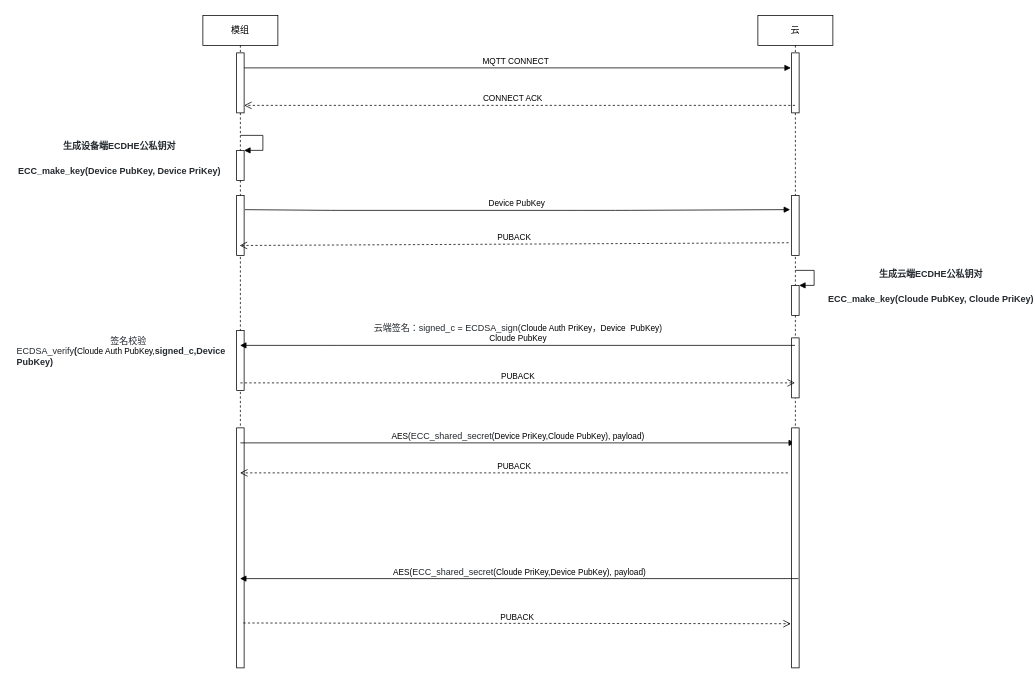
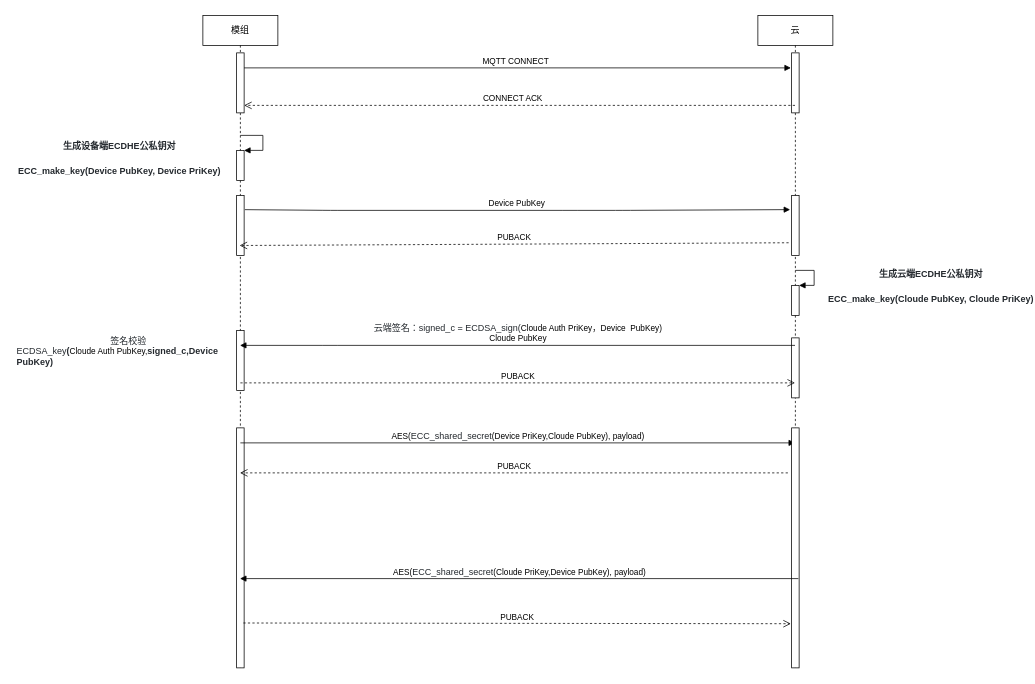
  <mxCell id="0" />
  <mxCell id="1" parent="0" />
  <mxCell id="2" value="模组" style="shape=umlLifeline;perimeter=lifelinePerimeter;whiteSpace=wrap;html=1;container=1;collapsible=0;recursiveResize=0;outlineConnect=0;" vertex="1" parent="1"><mxGeometry x="270" y="20" width="100" height="870" as="geometry" /></mxCell>
  <mxCell id="3" value="MQTT CONNECT" style="html=1;verticalAlign=bottom;endArrow=block;entryX=-0.1;entryY=0.25;entryDx=0;entryDy=0;entryPerimeter=0;" edge="1" parent="2" target="13"><mxGeometry width="80" relative="1" as="geometry"><mxPoint x="50" y="70" as="sourcePoint" /><mxPoint x="130" y="70" as="targetPoint" /></mxGeometry></mxCell>
  <mxCell id="4" value="" style="html=1;points=[];perimeter=orthogonalPerimeter;" vertex="1" parent="2"><mxGeometry x="45" y="50" width="10" height="80" as="geometry" /></mxCell>
  <mxCell id="5" value="" style="html=1;points=[];perimeter=orthogonalPerimeter;" vertex="1" parent="2"><mxGeometry x="45" y="180" width="10" height="40" as="geometry" /></mxCell>
  <mxCell id="6" value="&lt;h2 style=&quot;text-align: center&quot;&gt;&lt;b style=&quot;font-size: 11px&quot;&gt;&lt;span class=&quot;pl-smi&quot; style=&quot;box-sizing: border-box ; color: rgb(36 , 41 , 46) ; font-family: , &amp;#34;consolas&amp;#34; , &amp;#34;liberation mono&amp;#34; , &amp;#34;menlo&amp;#34; , monospace ; font-size: 12px&quot;&gt;生成设备端ECDHE公私钥对&lt;/span&gt;&lt;/b&gt;&lt;/h2&gt;&lt;h2&gt;&lt;b style=&quot;font-size: 11px&quot;&gt;&lt;span class=&quot;pl-smi&quot; style=&quot;box-sizing: border-box ; color: rgb(36 , 41 , 46) ; font-family: , &amp;#34;consolas&amp;#34; , &amp;#34;liberation mono&amp;#34; , &amp;#34;menlo&amp;#34; , monospace ; font-size: 12px&quot;&gt;ECC_make_key&lt;/span&gt;&lt;span style=&quot;color: rgb(36 , 41 , 46) ; font-family: , &amp;#34;consolas&amp;#34; , &amp;#34;liberation mono&amp;#34; , &amp;#34;menlo&amp;#34; , monospace ; font-size: 12px&quot;&gt;(Device P&lt;/span&gt;&lt;span style=&quot;color: rgb(36 , 41 , 46) ; font-family: , &amp;#34;consolas&amp;#34; , &amp;#34;liberation mono&amp;#34; , &amp;#34;menlo&amp;#34; , monospace ; font-size: 12px&quot;&gt;ubKey, Device P&lt;/span&gt;&lt;span style=&quot;color: rgb(36 , 41 , 46) ; font-family: , &amp;#34;consolas&amp;#34; , &amp;#34;liberation mono&amp;#34; , &amp;#34;menlo&amp;#34; , monospace ; font-size: 12px&quot;&gt;riKey)&lt;/span&gt;&lt;/b&gt;&lt;br&gt;&lt;/h2&gt;" style="edgeStyle=orthogonalEdgeStyle;html=1;align=left;spacingLeft=2;endArrow=block;rounded=0;entryX=1;entryY=0;" edge="1" target="5" parent="2"><mxGeometry x="-1" y="-301" relative="1" as="geometry"><mxPoint x="50" y="160" as="sourcePoint" /><Array as="points"><mxPoint x="80" y="160" /></Array><mxPoint x="-300" y="-271" as="offset" /></mxGeometry></mxCell>
  <mxCell id="7" value="" style="html=1;points=[];perimeter=orthogonalPerimeter;" vertex="1" parent="2"><mxGeometry x="45" y="240" width="10" height="80" as="geometry" /></mxCell>
  <mxCell id="8" value="PUBACK" style="html=1;verticalAlign=bottom;endArrow=open;dashed=1;endSize=8;" edge="1" parent="2"><mxGeometry relative="1" as="geometry"><mxPoint x="781" y="303.18" as="sourcePoint" /><mxPoint x="49" y="306.82" as="targetPoint" /></mxGeometry></mxCell>
  <mxCell id="9" value="" style="html=1;points=[];perimeter=orthogonalPerimeter;" vertex="1" parent="2"><mxGeometry x="45" y="420" width="10" height="80" as="geometry" /></mxCell>
  <mxCell id="10" value="" style="html=1;points=[];perimeter=orthogonalPerimeter;" vertex="1" parent="2"><mxGeometry x="45" y="550" width="10" height="320" as="geometry" /></mxCell>
  <mxCell id="11" value="AES(&lt;span style=&quot;color: rgb(36 , 41 , 46) ; font-family: , &amp;#34;consolas&amp;#34; , &amp;#34;liberation mono&amp;#34; , &amp;#34;menlo&amp;#34; , monospace ; font-size: 12px&quot;&gt;ECC_shared_secret&lt;/span&gt;(Device PriKey,Cloude PubKey), payload)" style="html=1;verticalAlign=bottom;endArrow=block;" edge="1" parent="2" target="12"><mxGeometry width="80" relative="1" as="geometry"><mxPoint x="50" y="570" as="sourcePoint" /><mxPoint x="130" y="570" as="targetPoint" /></mxGeometry></mxCell>
  <mxCell id="12" value="云" style="shape=umlLifeline;perimeter=lifelinePerimeter;whiteSpace=wrap;html=1;container=1;collapsible=0;recursiveResize=0;outlineConnect=0;" vertex="1" parent="1"><mxGeometry x="1010" y="20" width="100" height="870" as="geometry" /></mxCell>
  <mxCell id="13" value="" style="html=1;points=[];perimeter=orthogonalPerimeter;" vertex="1" parent="12"><mxGeometry x="45" y="50" width="10" height="80" as="geometry" /></mxCell>
  <mxCell id="14" value="" style="html=1;points=[];perimeter=orthogonalPerimeter;" vertex="1" parent="12"><mxGeometry x="45" y="240" width="10" height="80" as="geometry" /></mxCell>
  <mxCell id="15" value="" style="html=1;points=[];perimeter=orthogonalPerimeter;" vertex="1" parent="12"><mxGeometry x="45" y="360" width="10" height="40" as="geometry" /></mxCell>
  <mxCell id="16" value="&lt;h2 style=&quot;text-align: center&quot;&gt;&lt;b&gt;&lt;span class=&quot;pl-smi&quot; style=&quot;box-sizing: border-box ; color: rgb(36 , 41 , 46) ; font-size: 12px&quot;&gt;生成云端ECDHE公私钥对&lt;/span&gt;&lt;/b&gt;&lt;/h2&gt;&lt;h2&gt;&lt;b&gt;&lt;span class=&quot;pl-smi&quot; style=&quot;box-sizing: border-box ; color: rgb(36 , 41 , 46) ; font-size: 12px&quot;&gt;ECC_make_key&lt;/span&gt;&lt;span style=&quot;color: rgb(36 , 41 , 46) ; font-size: 12px&quot;&gt;(Cloude P&lt;/span&gt;&lt;span style=&quot;color: rgb(36 , 41 , 46) ; font-size: 12px&quot;&gt;ubKey, Cloude P&lt;/span&gt;&lt;span style=&quot;color: rgb(36 , 41 , 46) ; font-size: 12px&quot;&gt;riKey)&lt;/span&gt;&lt;/b&gt;&lt;/h2&gt;" style="edgeStyle=orthogonalEdgeStyle;html=1;align=left;spacingLeft=2;endArrow=block;rounded=0;entryX=1;entryY=0;" edge="1" target="15" parent="12"><mxGeometry x="0.385" y="-15" relative="1" as="geometry"><mxPoint x="50" y="340" as="sourcePoint" /><Array as="points"><mxPoint x="75" y="340" /></Array><mxPoint x="15" y="15" as="offset" /></mxGeometry></mxCell>
  <mxCell id="17" value="" style="html=1;points=[];perimeter=orthogonalPerimeter;" vertex="1" parent="12"><mxGeometry x="45" y="430" width="10" height="80" as="geometry" /></mxCell>
  <mxCell id="18" value="" style="html=1;points=[];perimeter=orthogonalPerimeter;" vertex="1" parent="12"><mxGeometry x="45" y="550" width="10" height="320" as="geometry" /></mxCell>
  <mxCell id="19" value="CONNECT ACK" style="html=1;verticalAlign=bottom;endArrow=open;dashed=1;endSize=8;entryX=1;entryY=0.875;entryDx=0;entryDy=0;entryPerimeter=0;" edge="1" parent="1" source="12" target="4"><mxGeometry x="0.026" relative="1" as="geometry"><mxPoint x="1055" y="110" as="sourcePoint" /><mxPoint x="980" y="110" as="targetPoint" /><Array as="points"><mxPoint x="760" y="140" /></Array><mxPoint as="offset" /></mxGeometry></mxCell>
  <mxCell id="20" value="&lt;span style=&quot;color: rgb(36 , 41 , 46) ; font-family: , &amp;#34;consolas&amp;#34; , &amp;#34;liberation mono&amp;#34; , &amp;#34;menlo&amp;#34; , monospace ; font-size: 12px&quot;&gt;云端签名：signed_c = ECDSA_sign(&lt;/span&gt;Cloude Auth PriKey，Device&amp;nbsp; PubKey)&lt;br&gt;Cloude PubKey" style="html=1;verticalAlign=bottom;endArrow=block;" edge="1" parent="1" source="12" target="2"><mxGeometry width="80" relative="1" as="geometry"><mxPoint x="730" y="320" as="sourcePoint" /><mxPoint x="810" y="320" as="targetPoint" /><Array as="points"><mxPoint x="440" y="460" /></Array></mxGeometry></mxCell>
  <mxCell id="21" value="Device PubKey&amp;nbsp;" style="html=1;verticalAlign=bottom;endArrow=block;exitX=1.1;exitY=0.238;exitDx=0;exitDy=0;exitPerimeter=0;" edge="1" parent="1" source="7"><mxGeometry width="80" relative="1" as="geometry"><mxPoint x="320" y="280" as="sourcePoint" /><mxPoint x="1053" y="279" as="targetPoint" /><Array as="points"><mxPoint x="440" y="280" /><mxPoint x="760" y="280" /><mxPoint x="830" y="280" /></Array></mxGeometry></mxCell>
  <mxCell id="22" value="PUBACK" style="html=1;verticalAlign=bottom;endArrow=open;dashed=1;endSize=8;exitX=0.5;exitY=0.875;exitDx=0;exitDy=0;exitPerimeter=0;" edge="1" parent="1" source="9" target="12"><mxGeometry relative="1" as="geometry"><mxPoint x="420" y="490" as="sourcePoint" /><mxPoint x="340" y="490" as="targetPoint" /></mxGeometry></mxCell>
- <mxCell id="23" value="&lt;div style=&quot;text-align: center&quot;&gt;&lt;span style=&quot;background-color: rgb(255 , 255 , 255) ; color: rgb(36 , 41 , 46)&quot;&gt;签名校验&lt;/span&gt;&lt;/div&gt;&lt;span style=&quot;color: rgb(36 , 41 , 46) ; font-family: , &amp;#34;consolas&amp;#34; , &amp;#34;liberation mono&amp;#34; , &amp;#34;menlo&amp;#34; , monospace ; background-color: rgb(255 , 255 , 255)&quot;&gt;ECDSA_verify&lt;/span&gt;&lt;b style=&quot;font-family: &amp;#34;helvetica&amp;#34;&quot;&gt;&lt;span style=&quot;color: rgb(36 , 41 , 46)&quot;&gt;(&lt;/span&gt;&lt;/b&gt;&lt;span style=&quot;font-size: 11px ; text-align: center ; background-color: rgb(255 , 255 , 255)&quot;&gt;Cloude Auth PubKey,&lt;/span&gt;&lt;b style=&quot;font-family: &amp;#34;helvetica&amp;#34;&quot;&gt;&lt;span style=&quot;color: rgb(36 , 41 , 46)&quot;&gt;signed_c,Device Pub&lt;/span&gt;&lt;span style=&quot;color: rgb(36 , 41 , 46)&quot;&gt;Key)&lt;/span&gt;&lt;/b&gt;&lt;span style=&quot;color: rgb(36 , 41 , 46) ; font-family: , &amp;#34;consolas&amp;#34; , &amp;#34;liberation mono&amp;#34; , &amp;#34;menlo&amp;#34; , monospace ; background-color: rgb(255 , 255 , 255)&quot;&gt;&lt;br&gt;&lt;/span&gt;" style="text;whiteSpace=wrap;html=1;" vertex="1" parent="1"><mxGeometry x="20" y="440" width="300" height="60" as="geometry" /></mxCell>
+ <mxCell id="23" value="&lt;div style=&quot;text-align: center&quot;&gt;&lt;span style=&quot;background-color: rgb(255 , 255 , 255) ; color: rgb(36 , 41 , 46)&quot;&gt;签名校验&lt;/span&gt;&lt;/div&gt;&lt;span style=&quot;color: rgb(36 , 41 , 46) ; font-family: , &amp;#34;consolas&amp;#34; , &amp;#34;liberation mono&amp;#34; , &amp;#34;menlo&amp;#34; , monospace ; background-color: rgb(255 , 255 , 255)&quot;&gt;ECDSA_key&lt;/span&gt;&lt;b style=&quot;font-family: &amp;#34;helvetica&amp;#34;&quot;&gt;&lt;span style=&quot;color: rgb(36 , 41 , 46)&quot;&gt;(&lt;/span&gt;&lt;/b&gt;&lt;span style=&quot;font-size: 11px ; text-align: center ; background-color: rgb(255 , 255 , 255)&quot;&gt;Cloude Auth PubKey,&lt;/span&gt;&lt;b style=&quot;font-family: &amp;#34;helvetica&amp;#34;&quot;&gt;&lt;span style=&quot;color: rgb(36 , 41 , 46)&quot;&gt;signed_c,Device Pub&lt;/span&gt;&lt;span style=&quot;color: rgb(36 , 41 , 46)&quot;&gt;Key)&lt;/span&gt;&lt;/b&gt;&lt;span style=&quot;color: rgb(36 , 41 , 46) ; font-family: , &amp;#34;consolas&amp;#34; , &amp;#34;liberation mono&amp;#34; , &amp;#34;menlo&amp;#34; , monospace ; background-color: rgb(255 , 255 , 255)&quot;&gt;&lt;br&gt;&lt;/span&gt;" style="text;whiteSpace=wrap;html=1;" vertex="1" parent="1"><mxGeometry x="20" y="440" width="300" height="60" as="geometry" /></mxCell>
  <mxCell id="24" value="PUBACK" style="html=1;verticalAlign=bottom;endArrow=open;dashed=1;endSize=8;" edge="1" parent="1" target="2"><mxGeometry relative="1" as="geometry"><mxPoint x="1050" y="630" as="sourcePoint" /><mxPoint x="970" y="630" as="targetPoint" /></mxGeometry></mxCell>
  <mxCell id="25" value="AES(&lt;span style=&quot;font-size: 12px ; color: rgb(36 , 41 , 46)&quot;&gt;ECC_shared_secret&lt;/span&gt;(Cloude PriKey,Device PubKey), payload)" style="html=1;verticalAlign=bottom;endArrow=block;exitX=0.9;exitY=0.628;exitDx=0;exitDy=0;exitPerimeter=0;" edge="1" parent="1" source="18" target="2"><mxGeometry width="80" relative="1" as="geometry"><mxPoint x="1000" y="730" as="sourcePoint" /><mxPoint x="940" y="730" as="targetPoint" /></mxGeometry></mxCell>
  <mxCell id="26" value="PUBACK" style="html=1;verticalAlign=bottom;endArrow=open;dashed=1;endSize=8;exitX=0.9;exitY=0.813;exitDx=0;exitDy=0;exitPerimeter=0;entryX=-0.1;entryY=0.816;entryDx=0;entryDy=0;entryPerimeter=0;" edge="1" parent="1" source="10" target="18"><mxGeometry relative="1" as="geometry"><mxPoint x="450" y="830" as="sourcePoint" /><mxPoint x="370" y="830" as="targetPoint" /></mxGeometry></mxCell>
